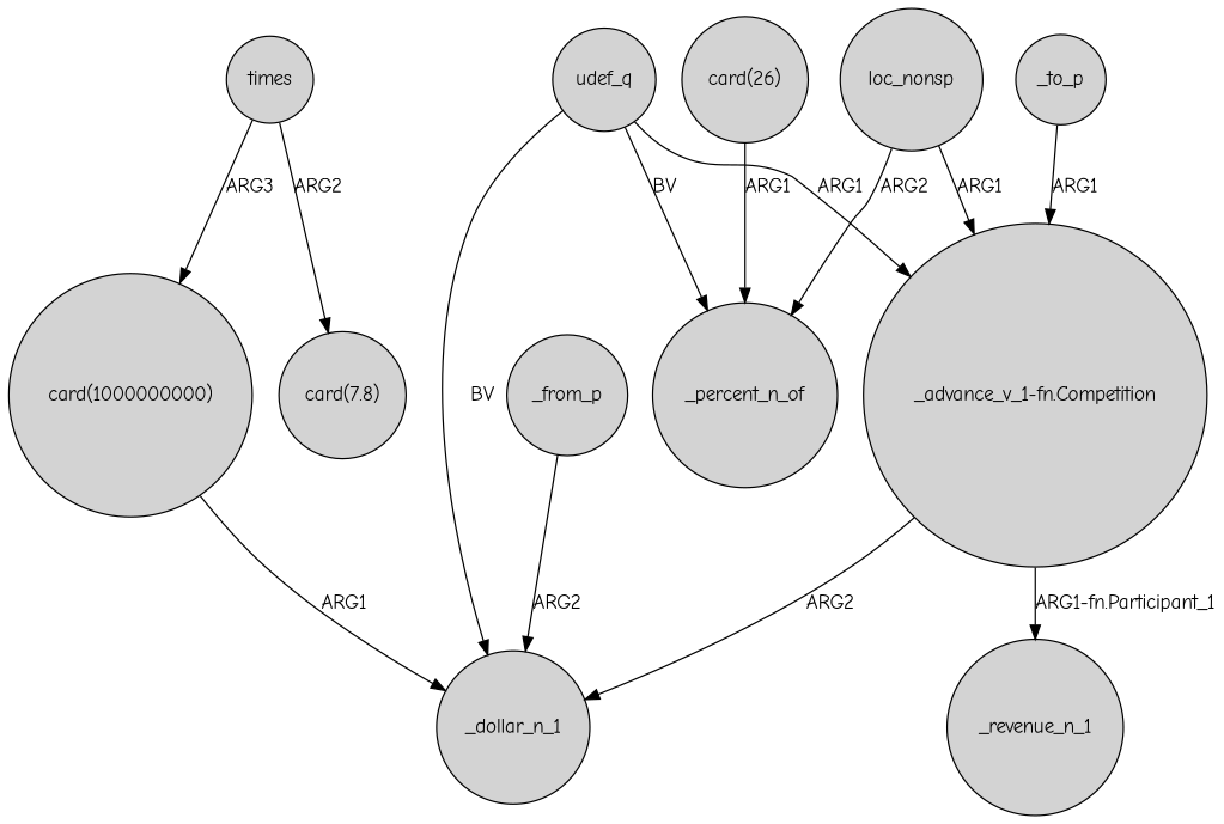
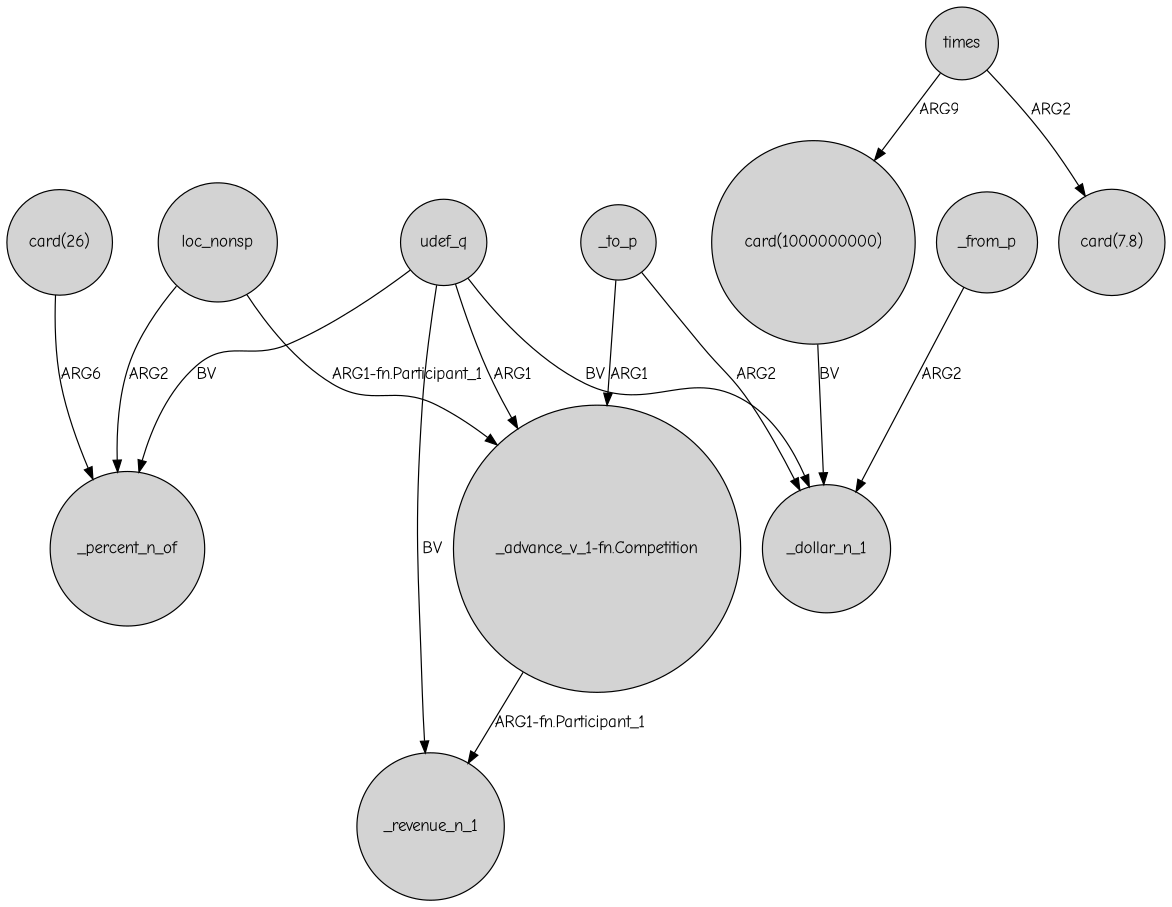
  digraph {
    fontname="Comic Neue"
    node [fontname="Comic Neue" shape=circle style=filled]
    edge [fontname="Comic Neue"]
    "card(1000000000)"
    _dollar_n_1
    "_advance_v_1-fn.Competition"
    _revenue_n_1
    udef_q
    _percent_n_of
    loc_nonsp
    _to_p
    times
    n10 [label="card(7.8)"]
    _from_p
    "card(26)"
-   "card(1000000000)" -> _dollar_n_1 [label=ARG1]
+   "card(1000000000)" -> _dollar_n_1 [label=BV]
    "_advance_v_1-fn.Competition" -> _revenue_n_1 [label="ARG1-fn.Participant_1"]
    udef_q -> _dollar_n_1 [label=BV]
    udef_q -> "_advance_v_1-fn.Competition" [label=ARG1]
+   udef_q -> _revenue_n_1 [label=BV]
    udef_q -> _percent_n_of [label=BV]
-   loc_nonsp -> "_advance_v_1-fn.Competition" [label=ARG1]
+   loc_nonsp -> "_advance_v_1-fn.Competition" [label="ARG1-fn.Participant_1"]
    loc_nonsp -> _percent_n_of [label=ARG2]
-   "_advance_v_1-fn.Competition" -> _dollar_n_1 [label=ARG2]
+   _to_p -> _dollar_n_1 [label=ARG2]
    _to_p -> "_advance_v_1-fn.Competition" [label=ARG1]
-   times -> "card(1000000000)" [label=ARG3]
+   times -> "card(1000000000)" [label=ARG9]
    times -> n10 [label=ARG2]
    _from_p -> _dollar_n_1 [label=ARG2]
-   "card(26)" -> _percent_n_of [label=ARG1]
+   "card(26)" -> _percent_n_of [label=ARG6]
  }
